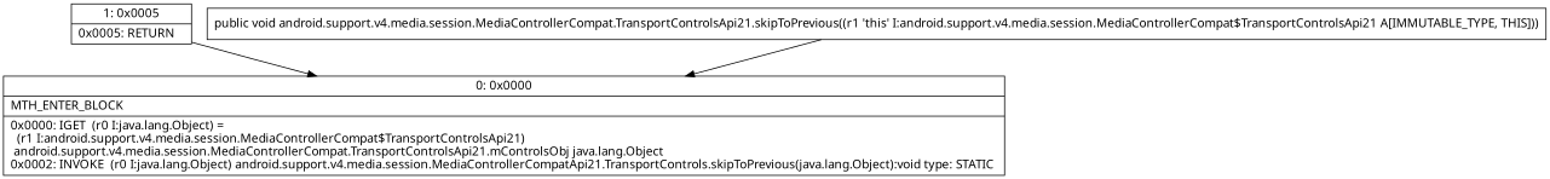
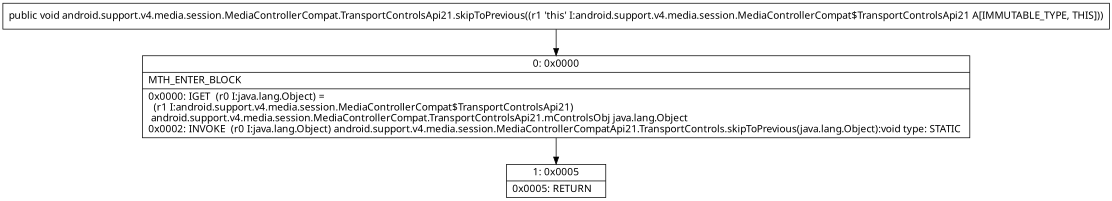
  digraph {
    fontname="Noto Sans"
    node [shape=record fontname="Noto Sans"]
    edge [fontname="Noto Sans"]
    n1 [label="{0\:\ 0x0000|MTH_ENTER_BLOCK\l|0x0000: IGET  (r0 I:java.lang.Object) = \l  (r1 I:android.support.v4.media.session.MediaControllerCompat$TransportControlsApi21)\l android.support.v4.media.session.MediaControllerCompat.TransportControlsApi21.mControlsObj java.lang.Object \l0x0002: INVOKE  (r0 I:java.lang.Object) android.support.v4.media.session.MediaControllerCompatApi21.TransportControls.skipToPrevious(java.lang.Object):void type: STATIC \l}"]
    n2 [label="{1\:\ 0x0005|0x0005: RETURN   \l}"]
    n3 [label="{public void android.support.v4.media.session.MediaControllerCompat.TransportControlsApi21.skipToPrevious((r1 'this' I:android.support.v4.media.session.MediaControllerCompat$TransportControlsApi21 A[IMMUTABLE_TYPE, THIS])) }"]
-   n2 -> n1
+   n1 -> n2
    n3 -> n1
  }
